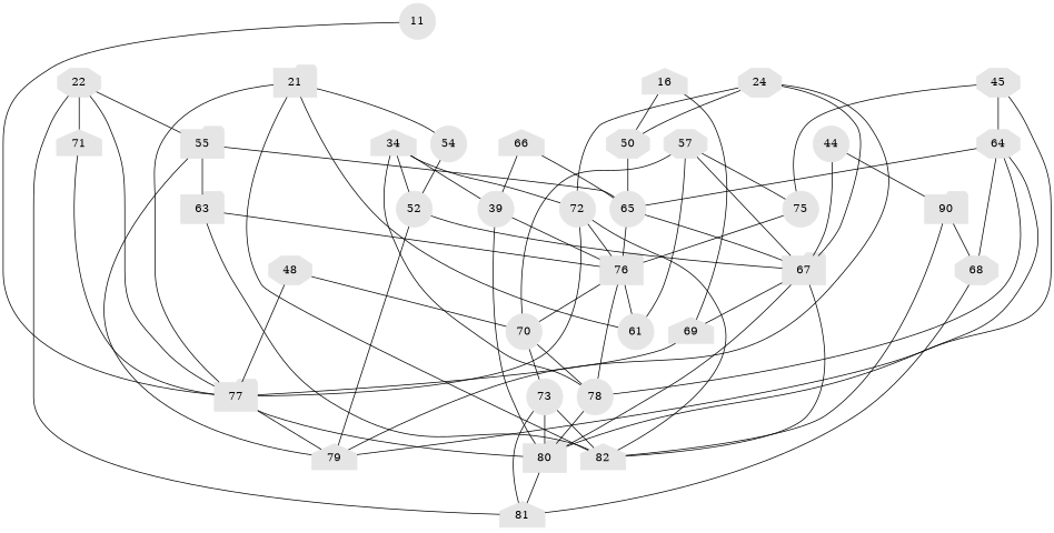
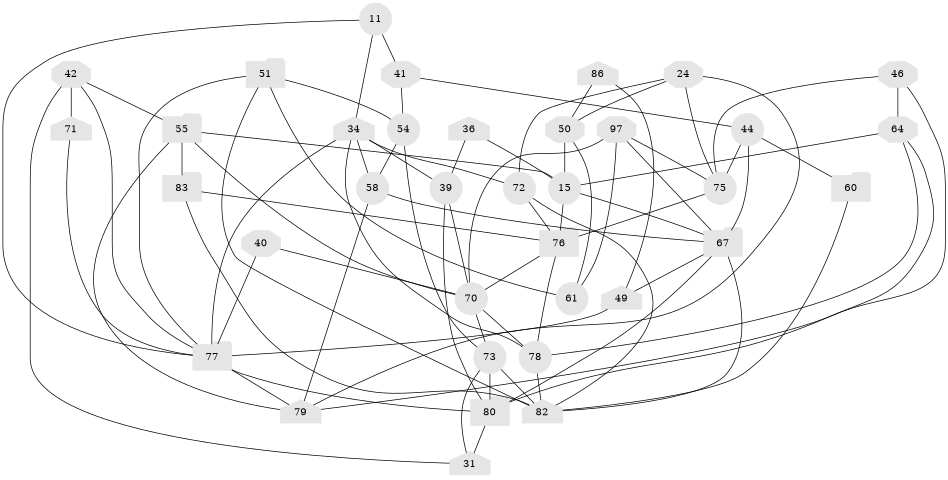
  graph {
    node [color=gray90 shape=circle style=filled]
-   57 [shape=octagon super="+8+33"]
+   57 [shape=octagon super="+8+33" label=97]
    67 [shape=folder super="+53+48"]
    61 [super="+46"]
    70 [super="+56"]
    75 [super="+6"]
-   81 [shape=house super="+9"]
+   81 [shape=house super="+9" label=31]
    34 [shape=house super="+25"]
    77 [shape=folder super="+66"]
    n9 [label=72 super="+38"]
    n10 [label=39]
-   58 [super="+12" label=52]
+   58 [super="+12"]
    78 [super="+47"]
    n13 [label=11]
+   41 [shape=octagon super="+28"]
    44
    54
    79 [shape=house super="+39"]
    80 [shape=folder super="+2+3+26"]
-   16 [shape=house super="+11"]
+   16 [shape=house super="+11" label=86]
    n20 [label=50 shape=octagon]
-   69 [shape=house super="+50"]
-   65 [super="+23+49"]
+   69 [shape=house super="+50" label=49]
+   65 [super="+23+49" label=15]
    24 [shape=octagon super="+1"]
    82 [shape=house super="+35"]
    76 [shape=folder super="+59+62"]
-   40 [shape=octagon label=48]
-   36 [shape=house label=66]
+   40 [shape=octagon]
+   36 [shape=house]
    73 [super="+72"]
-   60 [shape=folder label=90]
-   42 [shape=octagon super="+18" label=22]
+   60 [shape=folder]
+   42 [shape=octagon super="+18"]
    55 [shape=folder super="+7"]
    71 [shape=house]
-   63 [shape=folder]
-   68 [shape=octagon]
+   63 [shape=folder label=83]
    64 [shape=octagon super="+31"]
-   45 [shape=octagon]
-   51 [shape=folder label=21]
+   45 [shape=octagon label=46]
+   51 [shape=folder]
    57 -- 67 [weight=2]
    57 -- 61 [weight=2]
    57 -- 70
    57 -- 75
    67 -- 80 [weight=2]
    67 -- 69
    67 -- 82
    70 -- 78
    70 -- 73
    75 -- 76
-   n9 -- 77
+   34 -- 77
    34 -- n9
    34 -- n10
    34 -- 58
    34 -- 78
    77 -- 79
    77 -- 80 [weight=3]
    n9 -- 82
    n9 -- 76 [weight=2]
-   n10 -- 76
+   n10 -- 70
    n10 -- 80
    58 -- 67 [weight=2]
    58 -- 79 [weight=2]
-   78 -- 80 [weight=2]
+   78 -- 82 [weight=2]
+   n13 -- 34
    n13 -- 77
+   n13 -- 41 [weight=2]
+   41 -- 44
+   41 -- 54
    44 -- 67
+   44 -- 75
    44 -- 60
    54 -- 58
+   54 -- 73
    80 -- 81
    16 -- n20
    16 -- 69
-   76 -- 61
+   n20 -- 61
    n20 -- 65
    69 -- 77 [weight=2]
    65 -- 67
    65 -- 76 [weight=2]
-   24 -- 67 [weight=2]
+   24 -- 75 [weight=2]
    24 -- n9 [weight=2]
    24 -- 79
    24 -- n20
    76 -- 70 [weight=2]
    76 -- 78
    40 -- 70
    40 -- 77
    36 -- n10
    36 -- 65
    73 -- 81
    73 -- 80 [weight=2]
    73 -- 82
    60 -- 82
-   60 -- 68
    42 -- 81
    42 -- 77
    42 -- 55
    42 -- 71 [weight=2]
+   55 -- 70
    55 -- 79
    55 -- 65 [weight=2]
    55 -- 63
    71 -- 77
    63 -- 82
    63 -- 76 [weight=2]
-   68 -- 81
    64 -- 78
    64 -- 79
    64 -- 65
-   64 -- 68
    45 -- 75
    45 -- 80
    45 -- 64 [weight=2]
    51 -- 61
    51 -- 77
    51 -- 54
    51 -- 82
  }
